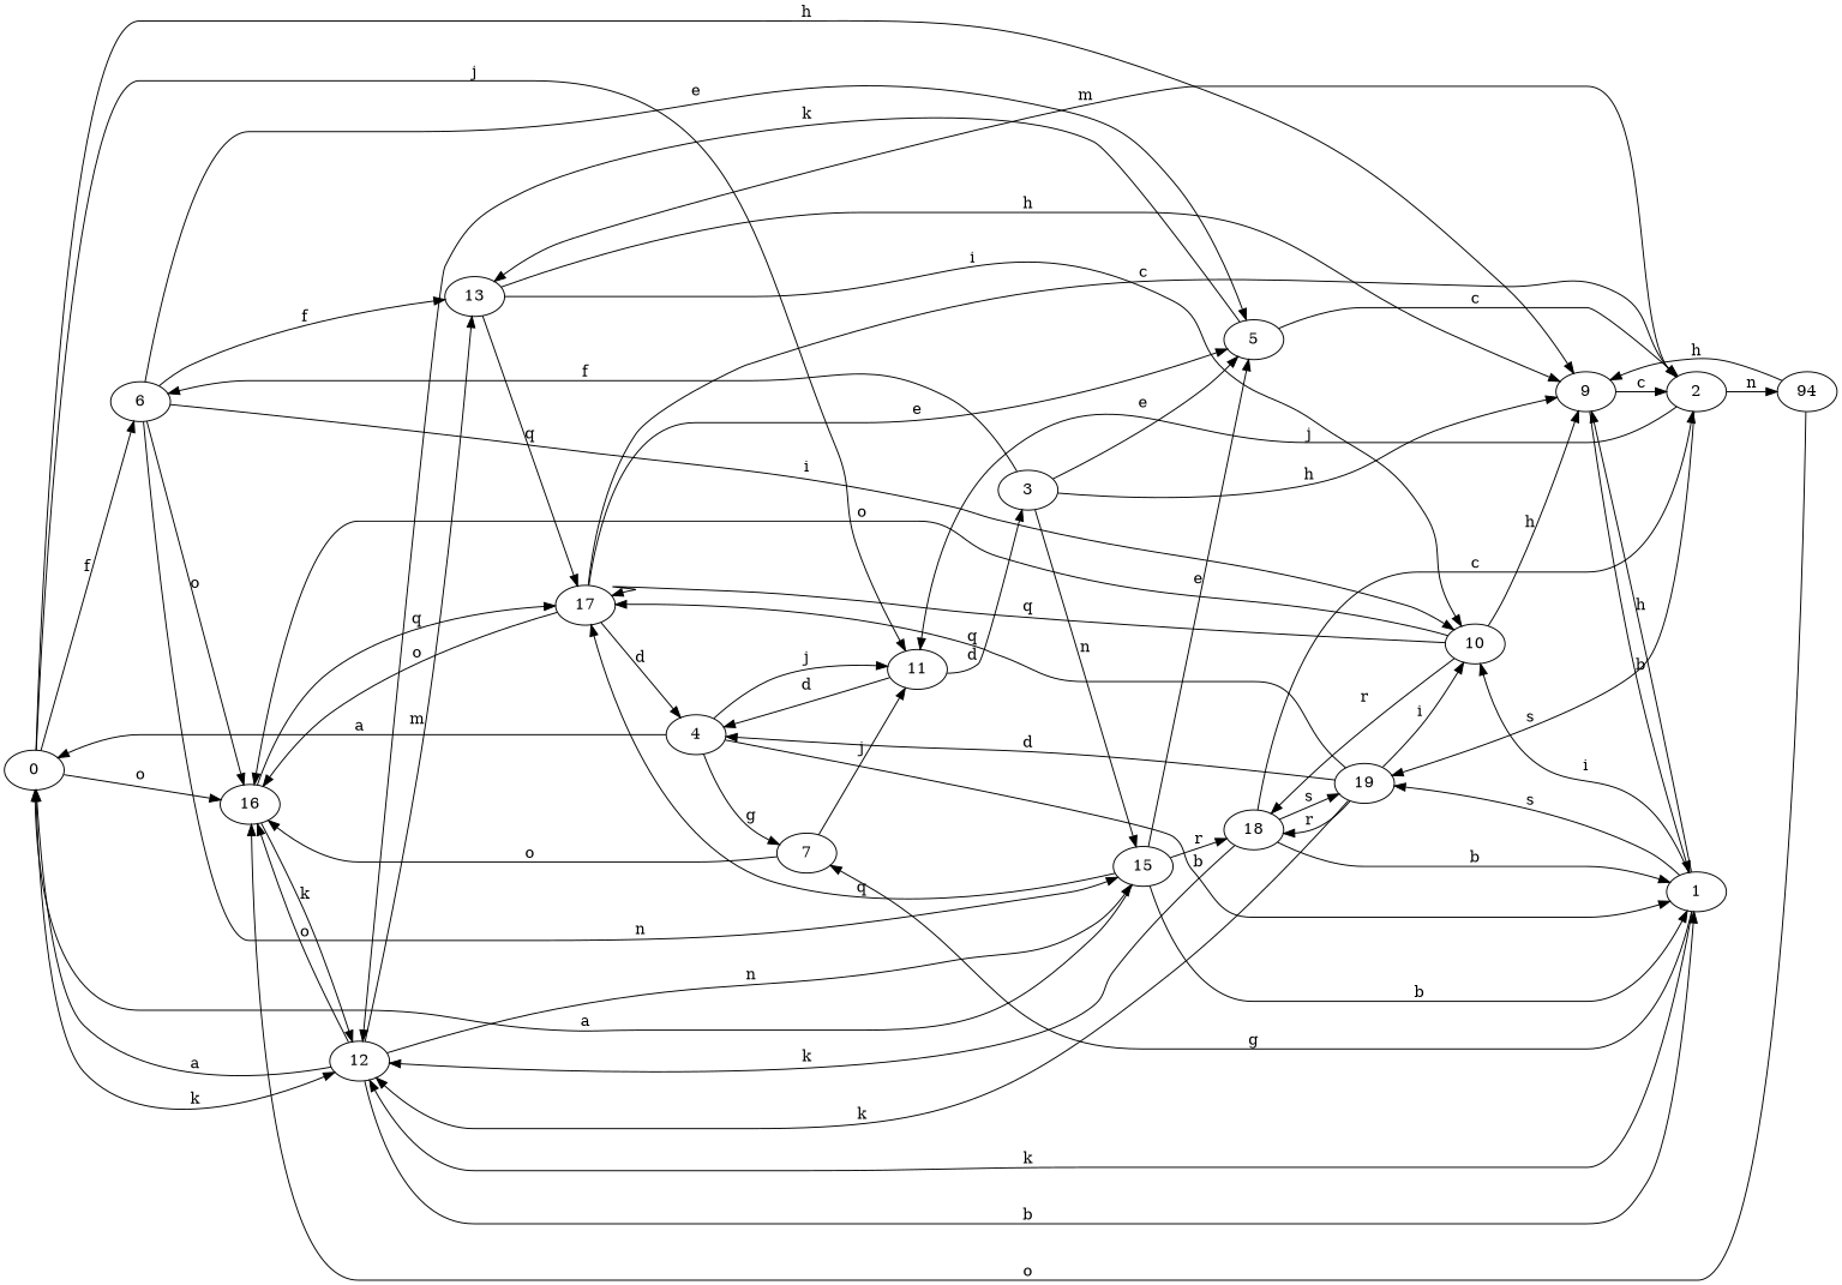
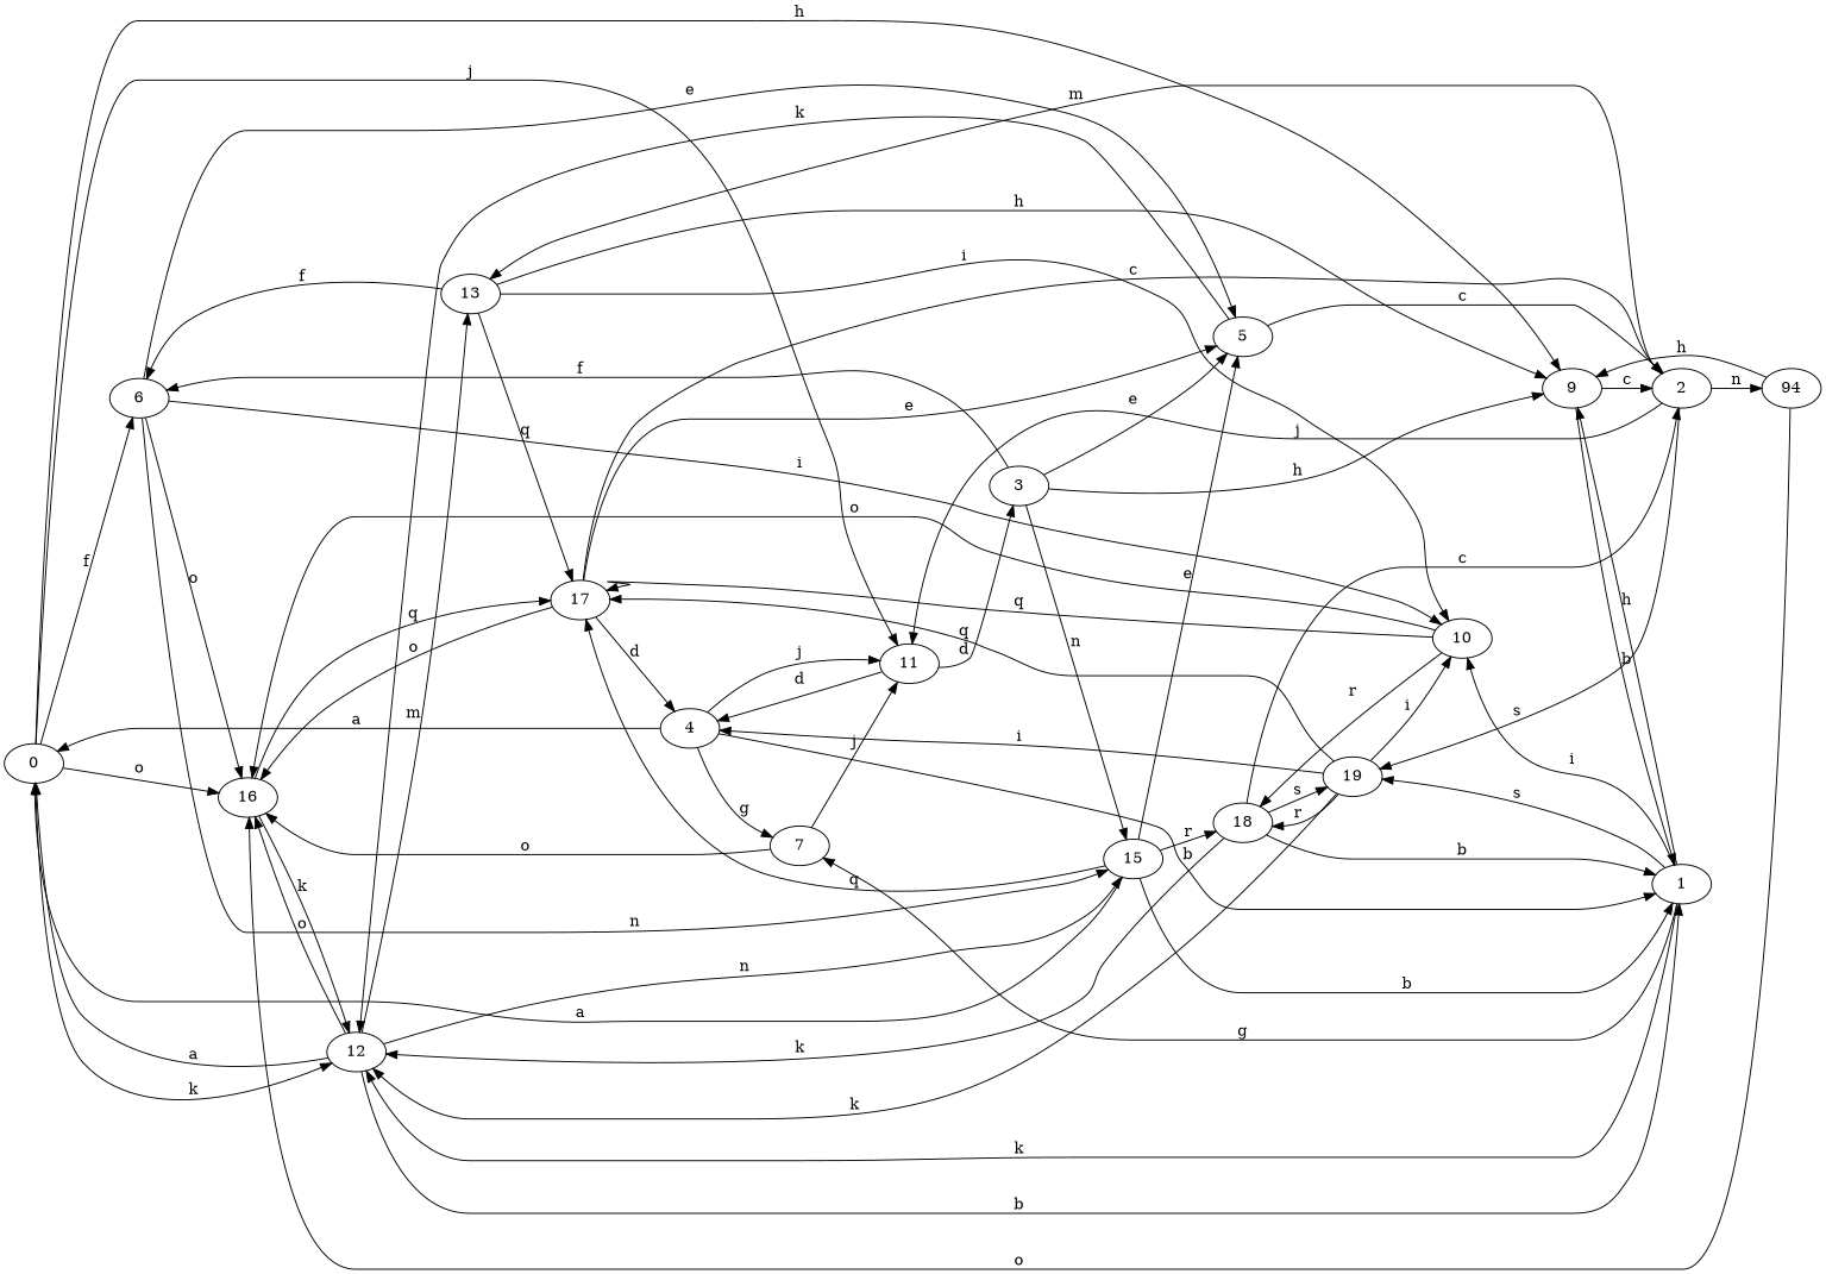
  strict digraph {
    rankdir=LR
    0
    6
    9
    11
    12
    16
    10
    5
    15
    1
    2
    3
    4
    13
    17
    7
    19
    18
    n19 [label=94]
    0 -> 6 [label=f]
    0 -> 9 [label=h]
    0 -> 11 [label=j]
    0 -> 12 [label=k]
    0 -> 16 [label=o]
    6 -> 16 [label=o]
    6 -> 10 [label=i]
    6 -> 5 [label=e]
    6 -> 15 [label=n]
    9 -> 1 [label=b]
    9 -> 2 [label=c]
    11 -> 3 [label=d]
    11 -> 4 [label=d]
    12 -> 0 [label=a]
    12 -> 16 [label=o]
    12 -> 15 [label=n]
    12 -> 1 [label=b]
    12 -> 13 [label=m]
    16 -> 12 [label=k]
    16 -> 17 [label=q]
-   10 -> 9 [label=h]
    10 -> 16 [label=o]
    10 -> 17 [label=q]
    10 -> 18 [label=r]
    5 -> 12 [label=k]
    5 -> 2 [label=c]
    15 -> 0 [label=a]
    15 -> 5 [label=e]
    15 -> 1 [label=b]
    15 -> 17 [label=q]
    15 -> 18 [label=r]
    1 -> 9 [label=h]
    1 -> 12 [label=k]
    1 -> 10 [label=i]
    1 -> 7 [label=g]
    1 -> 19 [label=s]
    2 -> 11 [label=j]
    2 -> 13 [label=m]
    2 -> 19 [label=s]
    2 -> n19 [label=n]
    3 -> 6 [label=f]
    3 -> 9 [label=h]
    3 -> 5 [label=e]
    3 -> 15 [label=n]
    4 -> 0 [label=a]
    4 -> 11 [label=j]
    4 -> 1 [label=b]
    4 -> 7 [label=g]
-   6 -> 13 [label=f]
+   13 -> 6 [label=f]
    13 -> 9 [label=h]
    13 -> 10 [label=i]
    13 -> 17 [label=q]
    17 -> 16 [label=o]
    17 -> 5 [label=e]
    17 -> 2 [label=c]
    17 -> 4 [label=d]
    7 -> 11 [label=j]
    7 -> 16 [label=o]
    19 -> 12 [label=k]
    19 -> 10 [label=i]
-   19 -> 4 [label=d]
+   19 -> 4 [label=i]
    19 -> 17 [label=q]
    19 -> 18 [label=r]
    18 -> 12 [label=k]
    18 -> 1 [label=b]
    18 -> 2 [label=c]
    18 -> 19 [label=s]
    n19 -> 9 [label=h]
    n19 -> 16 [label=o]
  }
